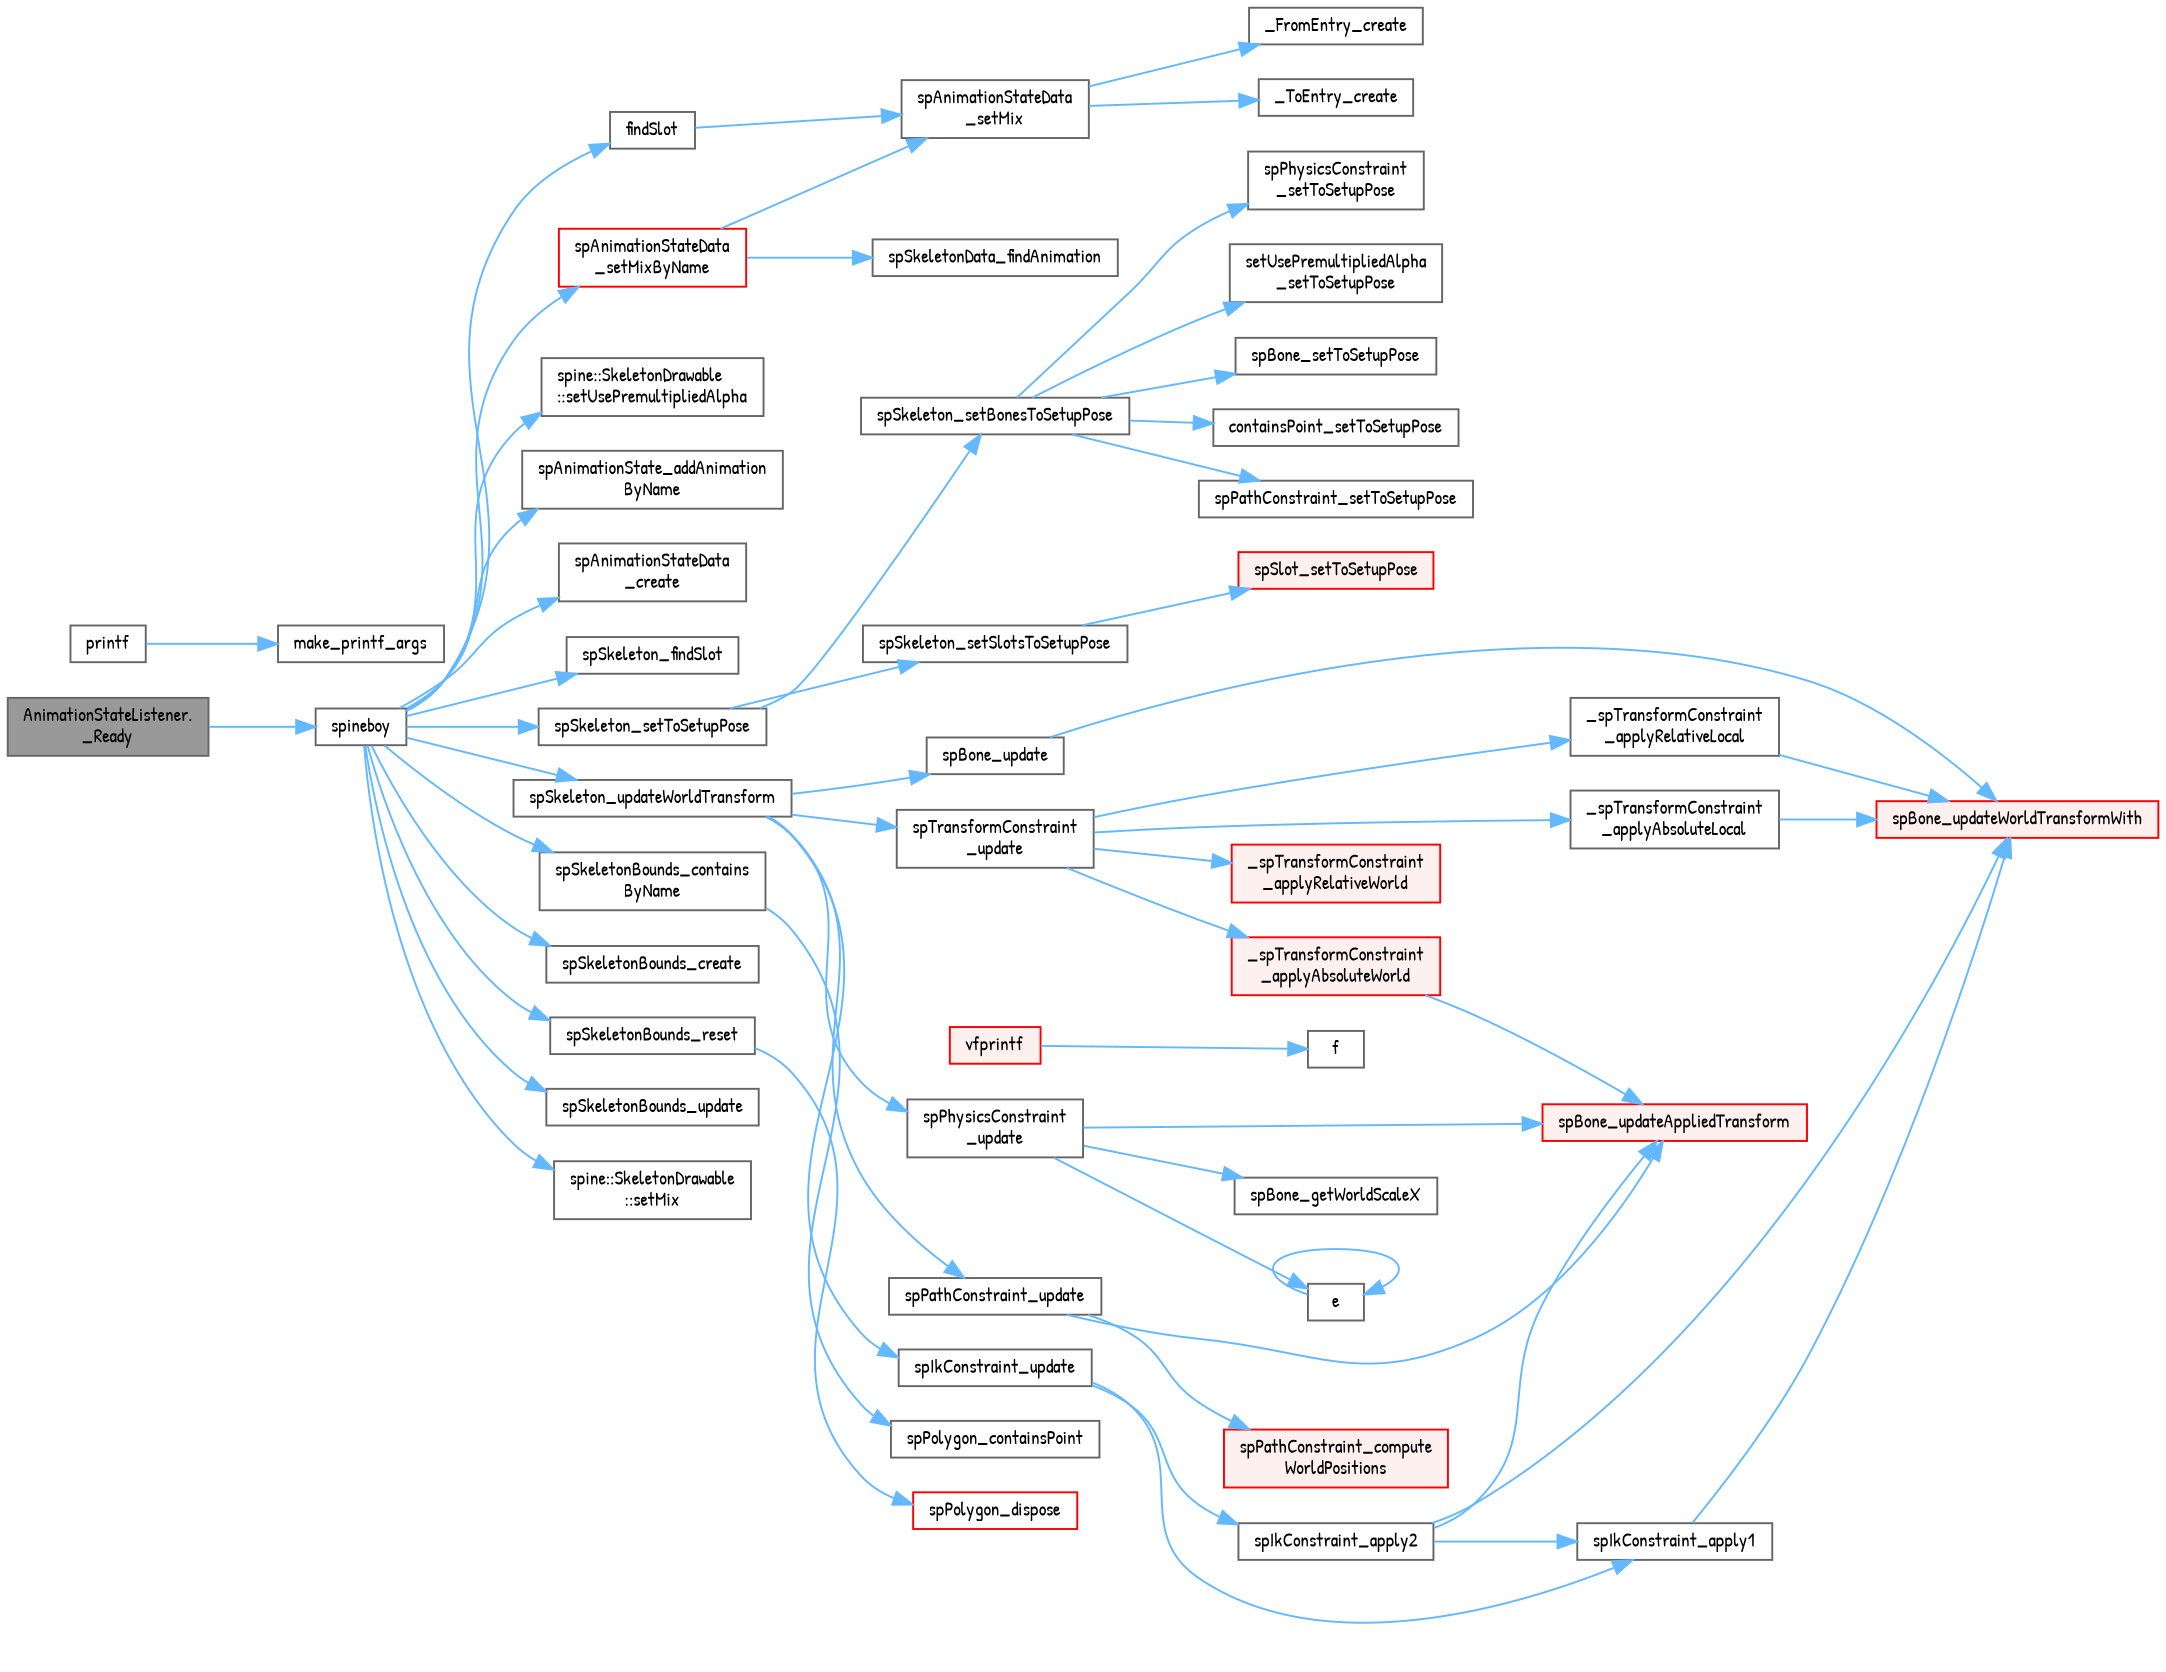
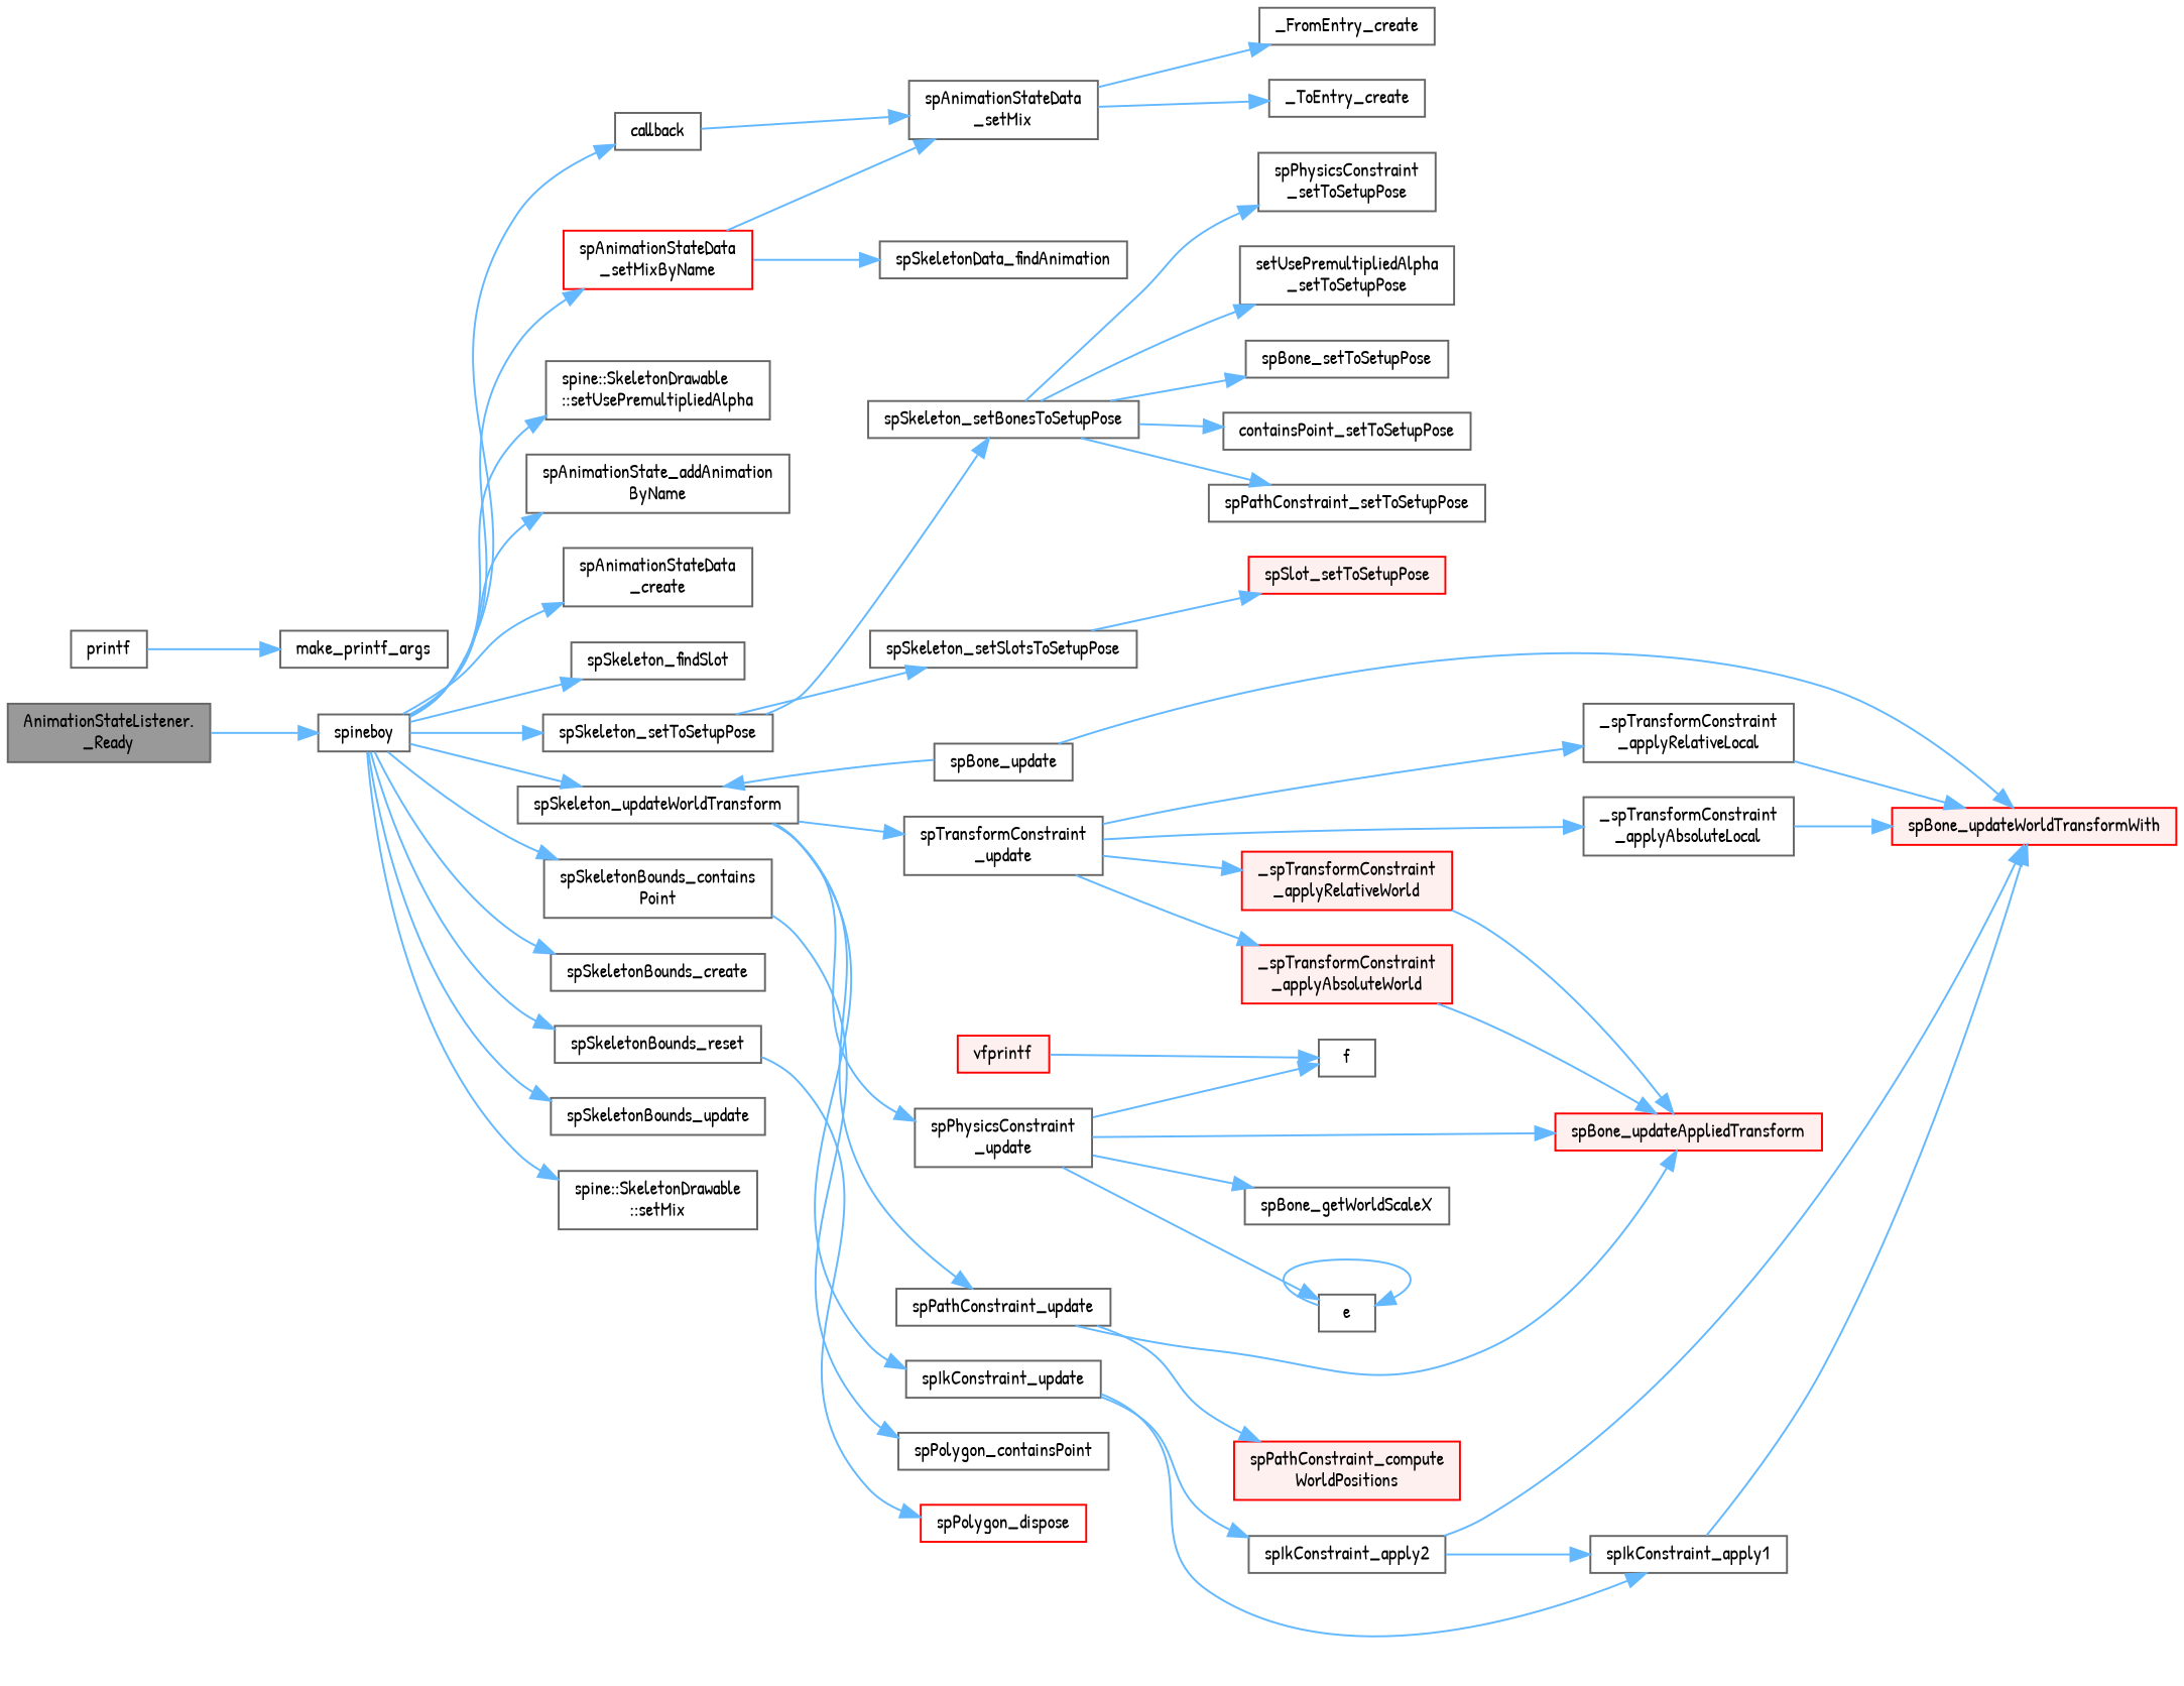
  digraph {
    fontname="Patrick Hand"
    rankdir=LR
    node [color=grey40 fillcolor=white fontname="Patrick Hand" fontsize=10 shape=box style=filled]
    edge [color=steelblue1 fontname="Patrick Hand" fontsize=10 labelfontname=Helvetica labelfontsize=10 style=solid]
    n1 [color=gray40 fillcolor=grey60 fontcolor=black height=0.2 label="AnimationStateListener.\l_Ready" width=0.4]
    n2 [height=0.2 label=spineboy width=0.4]
-   n3 [height=0.2 label=findSlot width=0.4]
+   n3 [height=0.2 label=callback width=0.4]
    n4 [height=0.2 label="spine::SkeletonDrawable\l::setUsePremultipliedAlpha" width=0.4]
    n5 [height=0.2 label="spAnimationState_addAnimation\lByName" width=0.4]
    n6 [height=0.2 label="spAnimationStateData\l_create" width=0.4]
    n7 [color=red height=0.2 label="spAnimationStateData\l_setMixByName" width=0.4]
    n8 [height=0.2 label=spSkeleton_findSlot width=0.4]
    n9 [height=0.2 label=spSkeleton_setToSetupPose width=0.4]
    n10 [height=0.2 label=spSkeleton_updateWorldTransform width=0.4]
-   n11 [height=0.2 label="spSkeletonBounds_contains\lByName" width=0.4]
+   n11 [height=0.2 label="spSkeletonBounds_contains\lPoint" width=0.4]
    n12 [height=0.2 label=spSkeletonBounds_create width=0.4]
    n13 [height=0.2 label=spSkeletonBounds_reset width=0.4]
    n14 [height=0.2 label=spSkeletonBounds_update width=0.4]
    n15 [height=0.2 label="spine::SkeletonDrawable\l::setMix" width=0.4]
    n16 [height=0.2 label="spAnimationStateData\l_setMix" width=0.4]
    n17 [height=0.2 label=spSkeletonData_findAnimation width=0.4]
    n18 [height=0.2 label=spSkeleton_setBonesToSetupPose width=0.4]
    n19 [height=0.2 label=spSkeleton_setSlotsToSetupPose width=0.4]
    n20 [height=0.2 label=spBone_update width=0.4]
    n21 [height=0.2 label=spIkConstraint_update width=0.4]
    n22 [height=0.2 label=spPathConstraint_update width=0.4]
    n23 [height=0.2 label="spPhysicsConstraint\l_update" width=0.4]
    n24 [height=0.2 label="spTransformConstraint\l_update" width=0.4]
    n25 [height=0.2 label=spPolygon_containsPoint width=0.4]
    n26 [color=red height=0.2 label=spPolygon_dispose width=0.4]
    n27 [height=0.2 label=printf width=0.4]
    n28 [height=0.2 label=make_printf_args width=0.4]
    n29 [color=red fillcolor="#FFF0F0" height=0.2 label=vfprintf width=0.4]
    n30 [height=0.2 label=f width=0.4]
    n31 [height=0.2 label=_FromEntry_create width=0.4]
    n32 [height=0.2 label=_ToEntry_create width=0.4]
    n33 [height=0.2 label=spBone_setToSetupPose width=0.4]
    n34 [height=0.2 label=containsPoint_setToSetupPose width=0.4]
    n35 [height=0.2 label=spPathConstraint_setToSetupPose width=0.4]
    n36 [height=0.2 label="spPhysicsConstraint\l_setToSetupPose" width=0.4]
    n37 [height=0.2 label="setUsePremultipliedAlpha\l_setToSetupPose" width=0.4]
    n38 [color=red fillcolor="#FFF0F0" height=0.2 label=spSlot_setToSetupPose width=0.4]
    n39 [color=red fillcolor="#FFF0F0" height=0.2 label=spBone_updateWorldTransformWith width=0.4]
    n40 [height=0.2 label=spIkConstraint_apply1 width=0.4]
    n41 [height=0.2 label=spIkConstraint_apply2 width=0.4]
    n42 [color=red fillcolor="#FFF0F0" height=0.2 label=spBone_updateAppliedTransform width=0.4]
    n43 [color=red fillcolor="#FFF0F0" height=0.2 label="spPathConstraint_compute\lWorldPositions" width=0.4]
    n44 [height=0.2 label=e width=0.4]
    n45 [height=0.2 label=spBone_getWorldScaleX width=0.4]
    n46 [height=0.2 label="_spTransformConstraint\l_applyAbsoluteLocal" width=0.4]
    n47 [color=red fillcolor="#FFF0F0" height=0.2 label="_spTransformConstraint\l_applyAbsoluteWorld" width=0.4]
    n48 [height=0.2 label="_spTransformConstraint\l_applyRelativeLocal" width=0.4]
    n49 [color=red fillcolor="#FFF0F0" height=0.2 label="_spTransformConstraint\l_applyRelativeWorld" width=0.4]
    n1 -> n2
    n2 -> n3
    n2 -> n4
    n2 -> n5
    n2 -> n6
    n2 -> n7
    n2 -> n8
    n2 -> n9
    n2 -> n10
    n2 -> n11
    n2 -> n12
    n2 -> n13
    n2 -> n14
    n2 -> n15
    n3 -> n16
    n7 -> n16
    n7 -> n17
    n9 -> n18
    n9 -> n19
-   n10 -> n20
+   n20 -> n10
    n10 -> n21
    n10 -> n22
    n10 -> n23
    n10 -> n24
    n11 -> n25
    n13 -> n26
    n16 -> n31
    n16 -> n32
    n18 -> n33
    n18 -> n34
    n18 -> n35
    n18 -> n36
    n18 -> n37
    n19 -> n38
    n20 -> n39
    n21 -> n40
    n21 -> n41
    n22 -> n42
    n22 -> n43
+   n23 -> n30
    n23 -> n42
    n23 -> n44
    n23 -> n45
    n24 -> n46
    n24 -> n47
    n24 -> n48
    n24 -> n49
    n27 -> n28
    n29 -> n30
    n40 -> n39
    n41 -> n39
    n41 -> n40
    n44 -> n44
    n46 -> n39
    n47 -> n42
    n48 -> n39
-   n41 -> n42
+   n49 -> n42
  }
